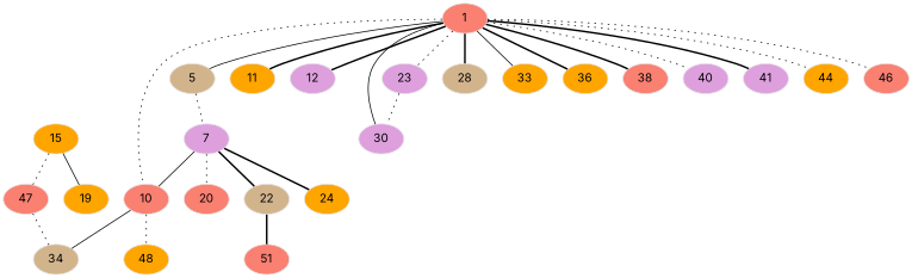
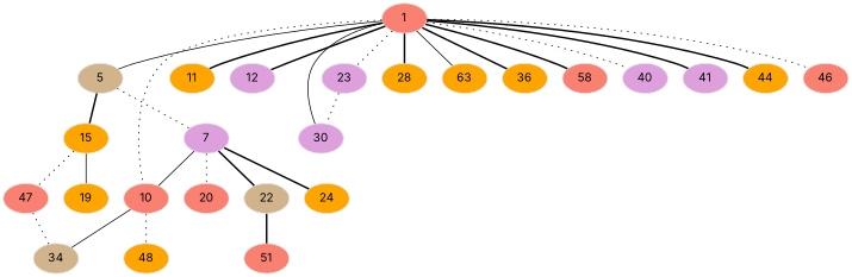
  graph {
    fontname=Inter
    node [color=gray90 fillcolor=orange fontname=Inter style=filled]
    edge [fontname=Inter style=dotted]
    1 [fillcolor=salmon super="+3+2"]
    5 [fillcolor=tan super="+42"]
    10 [fillcolor=salmon super="+25+27"]
    11
    12 [fillcolor=plum]
    23 [fillcolor=plum super="+39"]
-   28 [fillcolor=tan]
+   28
    30 [fillcolor=plum]
-   33
+   33 [label=63]
    36
-   38 [fillcolor=salmon]
+   38 [fillcolor=salmon label=58]
    40 [fillcolor=plum]
    41 [fillcolor=plum]
    44
    46 [fillcolor=salmon]
    7 [fillcolor=plum super="+50+16+21+45+13"]
    15 [super="+29"]
    34 [fillcolor=tan]
    48
    19 [super="+53"]
    20 [fillcolor=salmon super="+32"]
    22 [fillcolor=tan]
    24
    47 [fillcolor=salmon]
    51 [fillcolor=salmon]
    1 -- 5 [style=solid weight=2]
    1 -- 10 [weight=2]
    1 -- 11 [style=bold]
    1 -- 12 [style=bold]
    1 -- 23
    1 -- 28 [style=bold]
    1 -- 30 [style=solid]
    1 -- 33 [style=solid]
    1 -- 36 [style=bold]
    1 -- 38 [style=bold]
    1 -- 40
    1 -- 41 [style=bold]
-   1 -- 44 [weight=2]
+   1 -- 44 [style=bold weight=2]
    1 -- 46
    5 -- 7
+   5 -- 15 [style=bold]
    10 -- 34 [style=solid]
    10 -- 48
    23 -- 30
    7 -- 10 [style=solid]
    7 -- 20
    7 -- 22 [style=bold]
    7 -- 24 [style=bold]
    15 -- 19 [style=solid]
    15 -- 47
    22 -- 51 [style=bold]
    47 -- 34
  }
